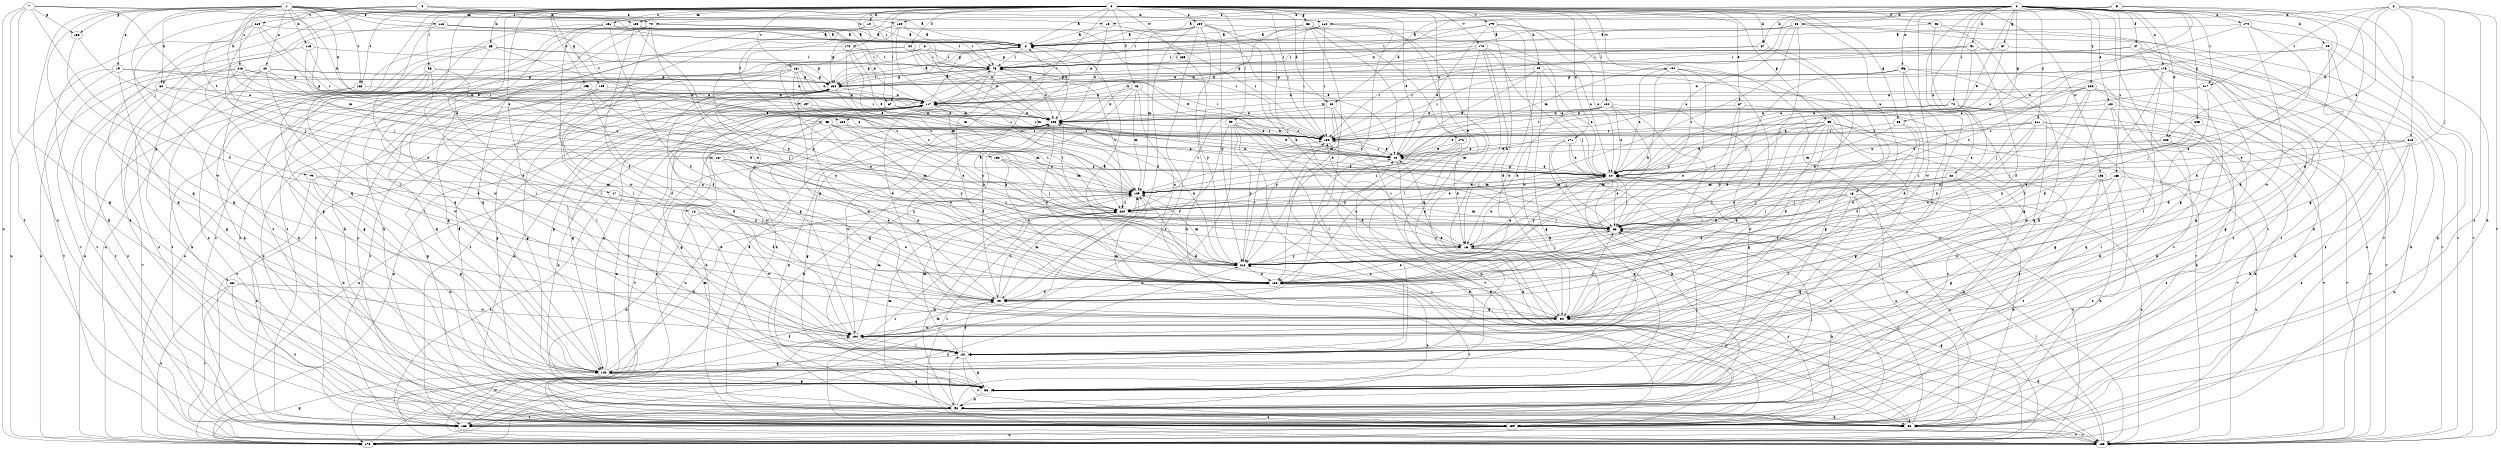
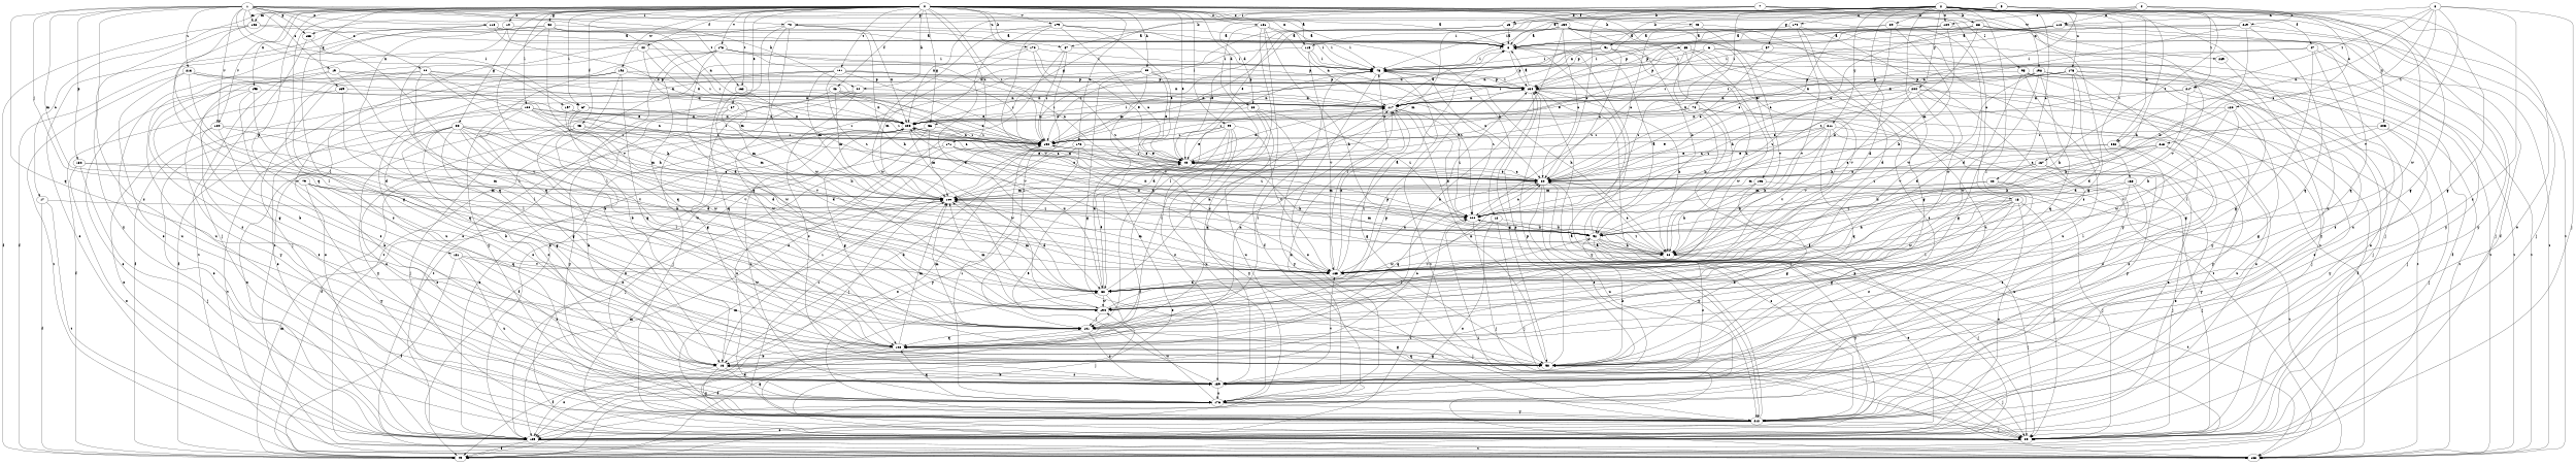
  strict digraph {
    0
    8
    12
    14
    17
    18
    30
    37
    40
    43
    44
    45
    46
    52
    55
    56
    59
    64
    67
    85
    87
    95
    99
    100
    101
    108
    131
    139
    142
    150
    151
    154
    159
    161
    162
    170
    171
    172
    178
    179
    184
    n42 [label=289]
    192
    193
    195
    75
    134
    194
    83
    125
    92
    168
    220
    49
    58
    66
    16
    176
    203
    212
    32
    24
    117
    185
    109
    1
    19
    20
    70
    79
    115
    118
    132
    133
    197
    213
    2
    22
    47
    57
    74
    88
    89
    91
    120
    124
    163
    174
    175
    198
    202
    204
    205
    211
    217
    3
    116
    218
    4
    167
    219
    5
    15
    6
    7
    0 -> 8 [label=a]
    0 -> 12 [label=b]
    0 -> 14 [label=b]
    0 -> 17 [label=c]
    0 -> 18 [label=c]
    0 -> 30 [label=d]
    0 -> 37 [label=e]
    0 -> 40 [label=e]
    0 -> 43 [label=f]
    0 -> 44 [label=f]
    0 -> 45 [label=f]
    0 -> 46 [label=f]
    0 -> 52 [label=g]
    0 -> 55 [label=g]
    0 -> 56 [label=g]
    0 -> 59 [label=h]
    0 -> 64 [label=h]
    0 -> 67 [label=i]
    0 -> 85 [label=k]
    0 -> 87 [label=k]
    0 -> 95 [label=l]
    0 -> 99 [label=l]
    0 -> 100 [label=l]
    0 -> 101 [label=l]
    0 -> 108 [label=m]
    0 -> 131 [label=p]
    0 -> 139 [label=q]
    0 -> 142 [label=q]
    0 -> 150 [label=r]
    0 -> 151 [label=s]
    0 -> 154 [label=s]
    0 -> 159 [label=s]
    0 -> 161 [label=t]
    0 -> 162 [label=t]
    0 -> 170 [label=u]
    0 -> 171 [label=u]
    0 -> 172 [label=u]
    0 -> 178 [label=v]
    0 -> 179 [label=v]
    0 -> 184 [label=v]
    0 -> n42 [label=w]
    0 -> 192 [label=w]
    0 -> 193 [label=w]
    0 -> 195 [label=x]
    8 -> 75 [label=i]
    8 -> 134 [label=p]
    12 -> 194 [label=w]
    12 -> 83 [label=j]
    12 -> 125 [label=o]
    12 -> 92 [label=k]
    14 -> 8 [label=a]
    14 -> 101 [label=l]
    14 -> 142 [label=q]
    14 -> 150 [label=r]
    17 -> 168 [label=t]
    17 -> 220 [label=z]
    17 -> 49 [label=f]
    18 -> 101 [label=l]
    18 -> 159 [label=s]
    18 -> 83 [label=j]
    18 -> 125 [label=o]
    18 -> 220 [label=z]
    18 -> 58 [label=g]
    18 -> 66 [label=h]
    18 -> 16 [label=b]
    30 -> 101 [label=l]
    30 -> 220 [label=z]
    30 -> 176 [label=u]
    30 -> 203 [label=x]
    30 -> 212 [label=y]
    37 -> 83 [label=j]
    37 -> 203 [label=x]
    37 -> 212 [label=y]
    37 -> 32 [label=d]
    40 -> 150 [label=r]
    40 -> 66 [label=h]
    40 -> 24 [label=c]
    40 -> 117 [label=n]
    43 -> 8 [label=a]
    43 -> 92 [label=k]
    43 -> 58 [label=g]
    43 -> 185 [label=v]
    44 -> 159 [label=s]
    44 -> 75 [label=i]
    44 -> 168 [label=t]
    44 -> 203 [label=x]
    44 -> 109 [label=m]
    45 -> 150 [label=r]
    45 -> 92 [label=k]
    45 -> 16 [label=b]
    45 -> 176 [label=u]
    45 -> 212 [label=y]
    45 -> 109 [label=m]
    46 -> 125 [label=o]
    46 -> 58 [label=g]
    46 -> 203 [label=x]
    46 -> 24 [label=c]
    46 -> 117 [label=n]
    46 -> 109 [label=m]
    52 -> 8 [label=a]
    52 -> 101 [label=l]
    52 -> 150 [label=r]
    52 -> 125 [label=o]
    52 -> 49 [label=f]
    52 -> 117 [label=n]
    52 -> 185 [label=v]
    55 -> 101 [label=l]
    55 -> 150 [label=r]
    55 -> 159 [label=s]
    55 -> 194 [label=w]
    55 -> 125 [label=o]
    55 -> 168 [label=t]
    55 -> 58 [label=g]
    55 -> 16 [label=b]
    55 -> 32 [label=d]
    55 -> 185 [label=v]
    55 -> 109 [label=m]
    56 -> 150 [label=r]
    56 -> 125 [label=o]
    56 -> 49 [label=f]
    56 -> 109 [label=m]
    59 -> 40 [label=e]
    59 -> 150 [label=r]
    59 -> 134 [label=p]
    59 -> 125 [label=o]
    59 -> 58 [label=g]
    59 -> 24 [label=c]
    59 -> 185 [label=v]
    64 -> 159 [label=s]
    64 -> 83 [label=j]
    64 -> 168 [label=t]
    64 -> 117 [label=n]
    67 -> 150 [label=r]
    67 -> 194 [label=w]
    67 -> 203 [label=x]
    67 -> 185 [label=v]
    85 -> 159 [label=s]
    85 -> 75 [label=i]
    85 -> 134 [label=p]
    85 -> 194 [label=w]
    85 -> 220 [label=z]
    85 -> 66 [label=h]
    85 -> 176 [label=u]
    87 -> 101 [label=l]
    87 -> 150 [label=r]
    87 -> 75 [label=i]
    87 -> 125 [label=o]
    95 -> 134 [label=p]
    95 -> 125 [label=o]
    95 -> 168 [label=t]
    95 -> 58 [label=g]
    95 -> 176 [label=u]
    95 -> 212 [label=y]
    99 -> 40 [label=e]
    99 -> 150 [label=r]
    99 -> 159 [label=s]
    99 -> 49 [label=f]
    99 -> 176 [label=u]
    99 -> 212 [label=y]
    99 -> 32 [label=d]
    99 -> 185 [label=v]
    100 -> 150 [label=r]
    100 -> 194 [label=w]
    100 -> 125 [label=o]
    100 -> 58 [label=g]
    100 -> 16 [label=b]
    100 -> 203 [label=x]
    100 -> 24 [label=c]
    100 -> 109 [label=m]
    101 -> 142 [label=q]
    101 -> 159 [label=s]
    101 -> 49 [label=f]
    101 -> 58 [label=g]
    101 -> 109 [label=m]
    108 -> 8 [label=a]
    108 -> 101 [label=l]
    108 -> 75 [label=i]
    108 -> 49 [label=f]
    108 -> 212 [label=y]
    131 -> 159 [label=s]
    131 -> 194 [label=w]
    131 -> 49 [label=f]
    131 -> 176 [label=u]
    131 -> 185 [label=v]
    139 -> 101 [label=l]
    139 -> 49 [label=f]
    139 -> 117 [label=n]
    142 -> 134 [label=p]
    142 -> 49 [label=f]
    142 -> 58 [label=g]
-   83 -> 16 [label=b]
+   142 -> 16 [label=b]
    142 -> 117 [label=n]
    142 -> 109 [label=m]
    150 -> 40 [label=e]
    150 -> 75 [label=i]
    150 -> 83 [label=j]
    151 -> 8 [label=a]
    151 -> 101 [label=l]
    151 -> 159 [label=s]
    151 -> 49 [label=f]
    151 -> 66 [label=h]
    151 -> 117 [label=n]
    154 -> 8 [label=a]
    154 -> 75 [label=i]
    154 -> 83 [label=j]
    154 -> 168 [label=t]
    154 -> 49 [label=f]
    154 -> 66 [label=h]
    154 -> 16 [label=b]
    154 -> 212 [label=y]
    154 -> 24 [label=c]
    154 -> 109 [label=m]
    159 -> 40 [label=e]
    159 -> 134 [label=p]
    159 -> 16 [label=b]
    159 -> 176 [label=u]
    159 -> 185 [label=v]
    161 -> 40 [label=e]
    161 -> 142 [label=q]
    161 -> 150 [label=r]
    161 -> 134 [label=p]
    161 -> 220 [label=z]
    161 -> 49 [label=f]
    161 -> 176 [label=u]
    161 -> 117 [label=n]
    161 -> 109 [label=m]
    162 -> 194 [label=w]
    162 -> 117 [label=n]
    162 -> 185 [label=v]
    170 -> 40 [label=e]
    170 -> 75 [label=i]
    170 -> 168 [label=t]
    170 -> 220 [label=z]
    170 -> 109 [label=m]
    171 -> 40 [label=e]
    171 -> 83 [label=j]
    171 -> 92 [label=k]
    171 -> 176 [label=u]
    171 -> 24 [label=c]
    172 -> 40 [label=e]
    172 -> 125 [label=o]
    172 -> 220 [label=z]
    172 -> 16 [label=b]
    172 -> 212 [label=y]
    178 -> 142 [label=q]
    178 -> 75 [label=i]
    178 -> 134 [label=p]
    178 -> 83 [label=j]
    178 -> 16 [label=b]
    178 -> 32 [label=d]
    178 -> 24 [label=c]
    179 -> 8 [label=a]
    179 -> 40 [label=e]
    179 -> 75 [label=i]
    179 -> 194 [label=w]
    179 -> 32 [label=d]
    179 -> 24 [label=c]
    179 -> 185 [label=v]
    184 -> 150 [label=r]
    184 -> 159 [label=s]
    184 -> 125 [label=o]
    184 -> 16 [label=b]
    184 -> 185 [label=v]
    n42 -> 212 [label=y]
    192 -> 134 [label=p]
    192 -> 125 [label=o]
    192 -> 49 [label=f]
    192 -> 58 [label=g]
    192 -> 16 [label=b]
    192 -> 212 [label=y]
    192 -> 24 [label=c]
    193 -> 168 [label=t]
    193 -> 58 [label=g]
    193 -> 66 [label=h]
    193 -> 109 [label=m]
    195 -> 142 [label=q]
    195 -> 159 [label=s]
    195 -> 125 [label=o]
    195 -> 212 [label=y]
    195 -> 117 [label=n]
    75 -> 134 [label=p]
    75 -> 125 [label=o]
    75 -> 168 [label=t]
    75 -> 220 [label=z]
    75 -> 66 [label=h]
    75 -> 203 [label=x]
    75 -> 32 [label=d]
    134 -> 8 [label=a]
    134 -> 75 [label=i]
    134 -> 168 [label=t]
    134 -> 58 [label=g]
    134 -> 66 [label=h]
    134 -> 212 [label=y]
    134 -> 117 [label=n]
    194 -> 101 [label=l]
    194 -> 134 [label=p]
    194 -> 109 [label=m]
    83 -> 109 [label=m]
    125 -> 8 [label=a]
    125 -> 168 [label=t]
    125 -> 49 [label=f]
    92 -> 8 [label=a]
    92 -> 101 [label=l]
    92 -> 159 [label=s]
    92 -> 83 [label=j]
    92 -> 125 [label=o]
    92 -> 168 [label=t]
    92 -> 66 [label=h]
    92 -> 203 [label=x]
    92 -> 109 [label=m]
    168 -> 40 [label=e]
    168 -> 220 [label=z]
    220 -> 83 [label=j]
    220 -> 92 [label=k]
    220 -> 24 [label=c]
    49 -> 134 [label=p]
    49 -> 220 [label=z]
    49 -> 32 [label=d]
    49 -> 109 [label=m]
    58 -> 142 [label=q]
    58 -> 134 [label=p]
    58 -> 83 [label=j]
    58 -> 92 [label=k]
    58 -> 117 [label=n]
    66 -> 83 [label=j]
    66 -> 220 [label=z]
    66 -> 212 [label=y]
    66 -> 24 [label=c]
    66 -> 185 [label=v]
    16 -> 150 [label=r]
    16 -> 159 [label=s]
    16 -> 75 [label=i]
    16 -> 125 [label=o]
    16 -> 176 [label=g]
    16 -> 212 [label=y]
    16 -> 24 [label=c]
    176 -> 142 [label=q]
    176 -> 150 [label=r]
    176 -> 194 [label=w]
    176 -> 212 [label=y]
    176 -> 117 [label=n]
    203 -> 150 [label=r]
    203 -> 194 [label=w]
    203 -> 125 [label=o]
    203 -> 49 [label=f]
    203 -> 58 [label=g]
    203 -> 66 [label=h]
    203 -> 176 [label=u]
    203 -> 24 [label=c]
    212 -> 8 [label=a]
    212 -> 150 [label=r]
    212 -> 83 [label=j]
    212 -> 125 [label=o]
    212 -> 203 [label=x]
    212 -> 24 [label=c]
    212 -> 109 [label=m]
    32 -> 40 [label=e]
    32 -> 194 [label=w]
    32 -> 83 [label=j]
    32 -> 203 [label=x]
    32 -> 117 [label=n]
    32 -> 109 [label=m]
    24 -> 40 [label=e]
    24 -> 142 [label=q]
    24 -> 159 [label=s]
    24 -> 83 [label=j]
    24 -> 176 [label=u]
    24 -> 203 [label=x]
    24 -> 212 [label=y]
    24 -> 109 [label=m]
    117 -> 8 [label=a]
    117 -> 142 [label=q]
    117 -> 220 [label=z]
    117 -> 58 [label=g]
    117 -> 66 [label=h]
    117 -> 203 [label=x]
    185 -> 8 [label=a]
    185 -> 75 [label=i]
    185 -> 83 [label=j]
    185 -> 32 [label=d]
    185 -> 24 [label=c]
    185 -> 117 [label=n]
    185 -> 109 [label=m]
    109 -> 220 [label=z]
    109 -> 32 [label=d]
    1 -> 8 [label=a]
    1 -> 64 [label=h]
    1 -> 67 [label=i]
    1 -> 108 [label=m]
    1 -> 142 [label=q]
    1 -> 159 [label=s]
    1 -> 162 [label=t]
    1 -> 184 [label=v]
    1 -> 109 [label=m]
    1 -> 19 [label=c]
    1 -> 20 [label=c]
    1 -> 70 [label=i]
    1 -> 79 [label=j]
    1 -> 115 [label=n]
    1 -> 118 [label=o]
    1 -> 132 [label=p]
    1 -> 133 [label=p]
    1 -> 197 [label=x]
    1 -> 213 [label=z]
    19 -> 134 [label=p]
    19 -> 58 [label=g]
    19 -> 176 [label=u]
    19 -> 203 [label=x]
    19 -> 185 [label=v]
    20 -> 101 [label=l]
    20 -> 159 [label=s]
    20 -> 134 [label=p]
    20 -> 92 [label=k]
    20 -> 66 [label=h]
    20 -> 16 [label=b]
    20 -> 117 [label=n]
    70 -> 8 [label=a]
    70 -> 142 [label=q]
    70 -> 194 [label=w]
    70 -> 125 [label=o]
    70 -> 168 [label=t]
    70 -> 66 [label=h]
    70 -> 203 [label=x]
    79 -> 142 [label=q]
    79 -> 159 [label=s]
    79 -> 92 [label=k]
    79 -> 212 [label=y]
    79 -> 109 [label=m]
    115 -> 150 [label=r]
    115 -> 75 [label=i]
    115 -> 220 [label=z]
    115 -> 185 [label=v]
    118 -> 8 [label=a]
    118 -> 75 [label=i]
    118 -> 125 [label=o]
    118 -> 58 [label=g]
    118 -> 203 [label=x]
    132 -> 83 [label=j]
    132 -> 125 [label=o]
    132 -> 24 [label=c]
    132 -> 109 [label=m]
    133 -> 142 [label=q]
    133 -> 83 [label=j]
    197 -> 150 [label=r]
    197 -> 203 [label=x]
    197 -> 32 [label=d]
    213 -> 40 [label=e]
    213 -> 134 [label=p]
    213 -> 168 [label=t]
    213 -> 176 [label=u]
    213 -> 32 [label=d]
    213 -> 24 [label=c]
    2 -> 30 [label=d]
    2 -> 40 [label=e]
    2 -> 56 [label=g]
    2 -> 87 [label=k]
    2 -> 101 [label=l]
    2 -> 194 [label=w]
    2 -> 58 [label=g]
    2 -> 66 [label=h]
    2 -> 32 [label=d]
    2 -> 109 [label=m]
    2 -> 70 [label=i]
    2 -> 22 [label=c]
    2 -> 47 [label=f]
    2 -> 57 [label=g]
    2 -> 74 [label=i]
    2 -> 88 [label=k]
    2 -> 89 [label=k]
    2 -> 91 [label=k]
    2 -> 120 [label=o]
    2 -> 124 [label=o]
    2 -> 163 [label=t]
    2 -> 174 [label=u]
    2 -> 175 [label=u]
    2 -> 198 [label=x]
    2 -> 202 [label=x]
    2 -> 204 [label=y]
    2 -> 205 [label=y]
    2 -> 211 [label=y]
    2 -> 217 [label=z]
    22 -> 101 [label=l]
    22 -> 83 [label=j]
    22 -> 92 [label=k]
    22 -> 109 [label=m]
    47 -> 75 [label=i]
    47 -> 168 [label=t]
    47 -> 58 [label=g]
    47 -> 176 [label=u]
    47 -> 117 [label=n]
    57 -> 75 [label=i]
    57 -> 168 [label=t]
    57 -> 24 [label=c]
    74 -> 40 [label=e]
    74 -> 150 [label=r]
    74 -> 92 [label=k]
    74 -> 203 [label=x]
    74 -> 212 [label=y]
    74 -> 185 [label=v]
    88 -> 8 [label=a]
    88 -> 134 [label=p]
    88 -> 83 [label=j]
    88 -> 168 [label=t]
    88 -> 220 [label=z]
    88 -> 24 [label=c]
    88 -> 185 [label=v]
-   89 -> 75 [label=i]
+   89 -> 115 [label=i]
    89 -> 92 [label=k]
    89 -> 66 [label=h]
    89 -> 32 [label=d]
    89 -> 24 [label=c]
    91 -> 150 [label=r]
    91 -> 75 [label=i]
    91 -> 49 [label=f]
    91 -> 24 [label=c]
    91 -> 117 [label=n]
    91 -> 185 [label=v]
    120 -> 194 [label=w]
    120 -> 92 [label=k]
    120 -> 58 [label=g]
    120 -> 66 [label=h]
    120 -> 203 [label=x]
    124 -> 8 [label=a]
    124 -> 150 [label=r]
    124 -> 134 [label=p]
    124 -> 212 [label=y]
    124 -> 109 [label=m]
    163 -> 159 [label=s]
    163 -> 194 [label=w]
    163 -> 83 [label=j]
    163 -> 176 [label=u]
    163 -> 109 [label=m]
    174 -> 8 [label=a]
    174 -> 194 [label=w]
    174 -> 32 [label=d]
    174 -> 24 [label=c]
    174 -> 185 [label=v]
    175 -> 101 [label=l]
    175 -> 159 [label=s]
    175 -> 134 [label=p]
    175 -> 220 [label=z]
    175 -> 58 [label=g]
    175 -> 66 [label=h]
    175 -> 32 [label=d]
    175 -> 117 [label=n]
    198 -> 142 [label=q]
    198 -> 134 [label=p]
    198 -> 194 [label=w]
    198 -> 83 [label=j]
    198 -> 168 [label=t]
    198 -> 32 [label=d]
    198 -> 117 [label=n]
    202 -> 40 [label=e]
    202 -> 101 [label=l]
    202 -> 159 [label=s]
    202 -> 24 [label=c]
    204 -> 83 [label=j]
    204 -> 125 [label=o]
    204 -> 220 [label=z]
    204 -> 49 [label=f]
    204 -> 66 [label=h]
    204 -> 203 [label=x]
    204 -> 117 [label=n]
    204 -> 185 [label=v]
    205 -> 150 [label=r]
    205 -> 83 [label=j]
    205 -> 212 [label=y]
    205 -> 185 [label=v]
    211 -> 40 [label=e]
    211 -> 142 [label=q]
    211 -> 150 [label=r]
    211 -> 125 [label=o]
    211 -> 66 [label=h]
    211 -> 212 [label=y]
    211 -> 24 [label=c]
    211 -> 185 [label=v]
    217 -> 83 [label=j]
    217 -> 32 [label=d]
    217 -> 24 [label=c]
    217 -> 117 [label=n]
    3 -> 159 [label=s]
    3 -> 83 [label=j]
    3 -> 24 [label=c]
    3 -> 185 [label=v]
    3 -> 202 [label=x]
    3 -> 217 [label=z]
    3 -> 116 [label=n]
    3 -> 218 [label=z]
    116 -> 8 [label=a]
    116 -> 142 [label=q]
    116 -> 150 [label=r]
    116 -> 134 [label=p]
    116 -> 203 [label=x]
    116 -> 212 [label=y]
    218 -> 40 [label=e]
    218 -> 159 [label=s]
    218 -> 92 [label=k]
    218 -> 220 [label=z]
    218 -> 176 [label=u]
    218 -> 24 [label=c]
    4 -> 75 [label=i]
    4 -> 194 [label=w]
    4 -> 124 [label=o]
    4 -> 116 [label=n]
    4 -> 167 [label=t]
    4 -> 219 [label=z]
    167 -> 125 [label=o]
    167 -> 92 [label=k]
    167 -> 212 [label=y]
    167 -> 24 [label=c]
    167 -> 109 [label=m]
    219 -> 8 [label=a]
    219 -> 40 [label=e]
    219 -> 142 [label=q]
    219 -> 150 [label=r]
    219 -> 83 [label=j]
    219 -> 92 [label=k]
    5 -> 8 [label=a]
    5 -> 125 [label=o]
    5 -> 58 [label=g]
    5 -> 24 [label=c]
    5 -> 117 [label=n]
    5 -> 15 [label=b]
    15 -> 8 [label=a]
    15 -> 40 [label=e]
    15 -> 203 [label=x]
    6 -> 40 [label=e]
    6 -> 75 [label=i]
    6 -> 125 [label=o]
    6 -> 168 [label=t]
    6 -> 220 [label=z]
    7 -> 168 [label=t]
    7 -> 49 [label=f]
    7 -> 58 [label=g]
    7 -> 176 [label=u]
    7 -> 203 [label=x]
    7 -> 24 [label=c]
    7 -> 133 [label=p]
    7 -> 15 [label=b]
  }
